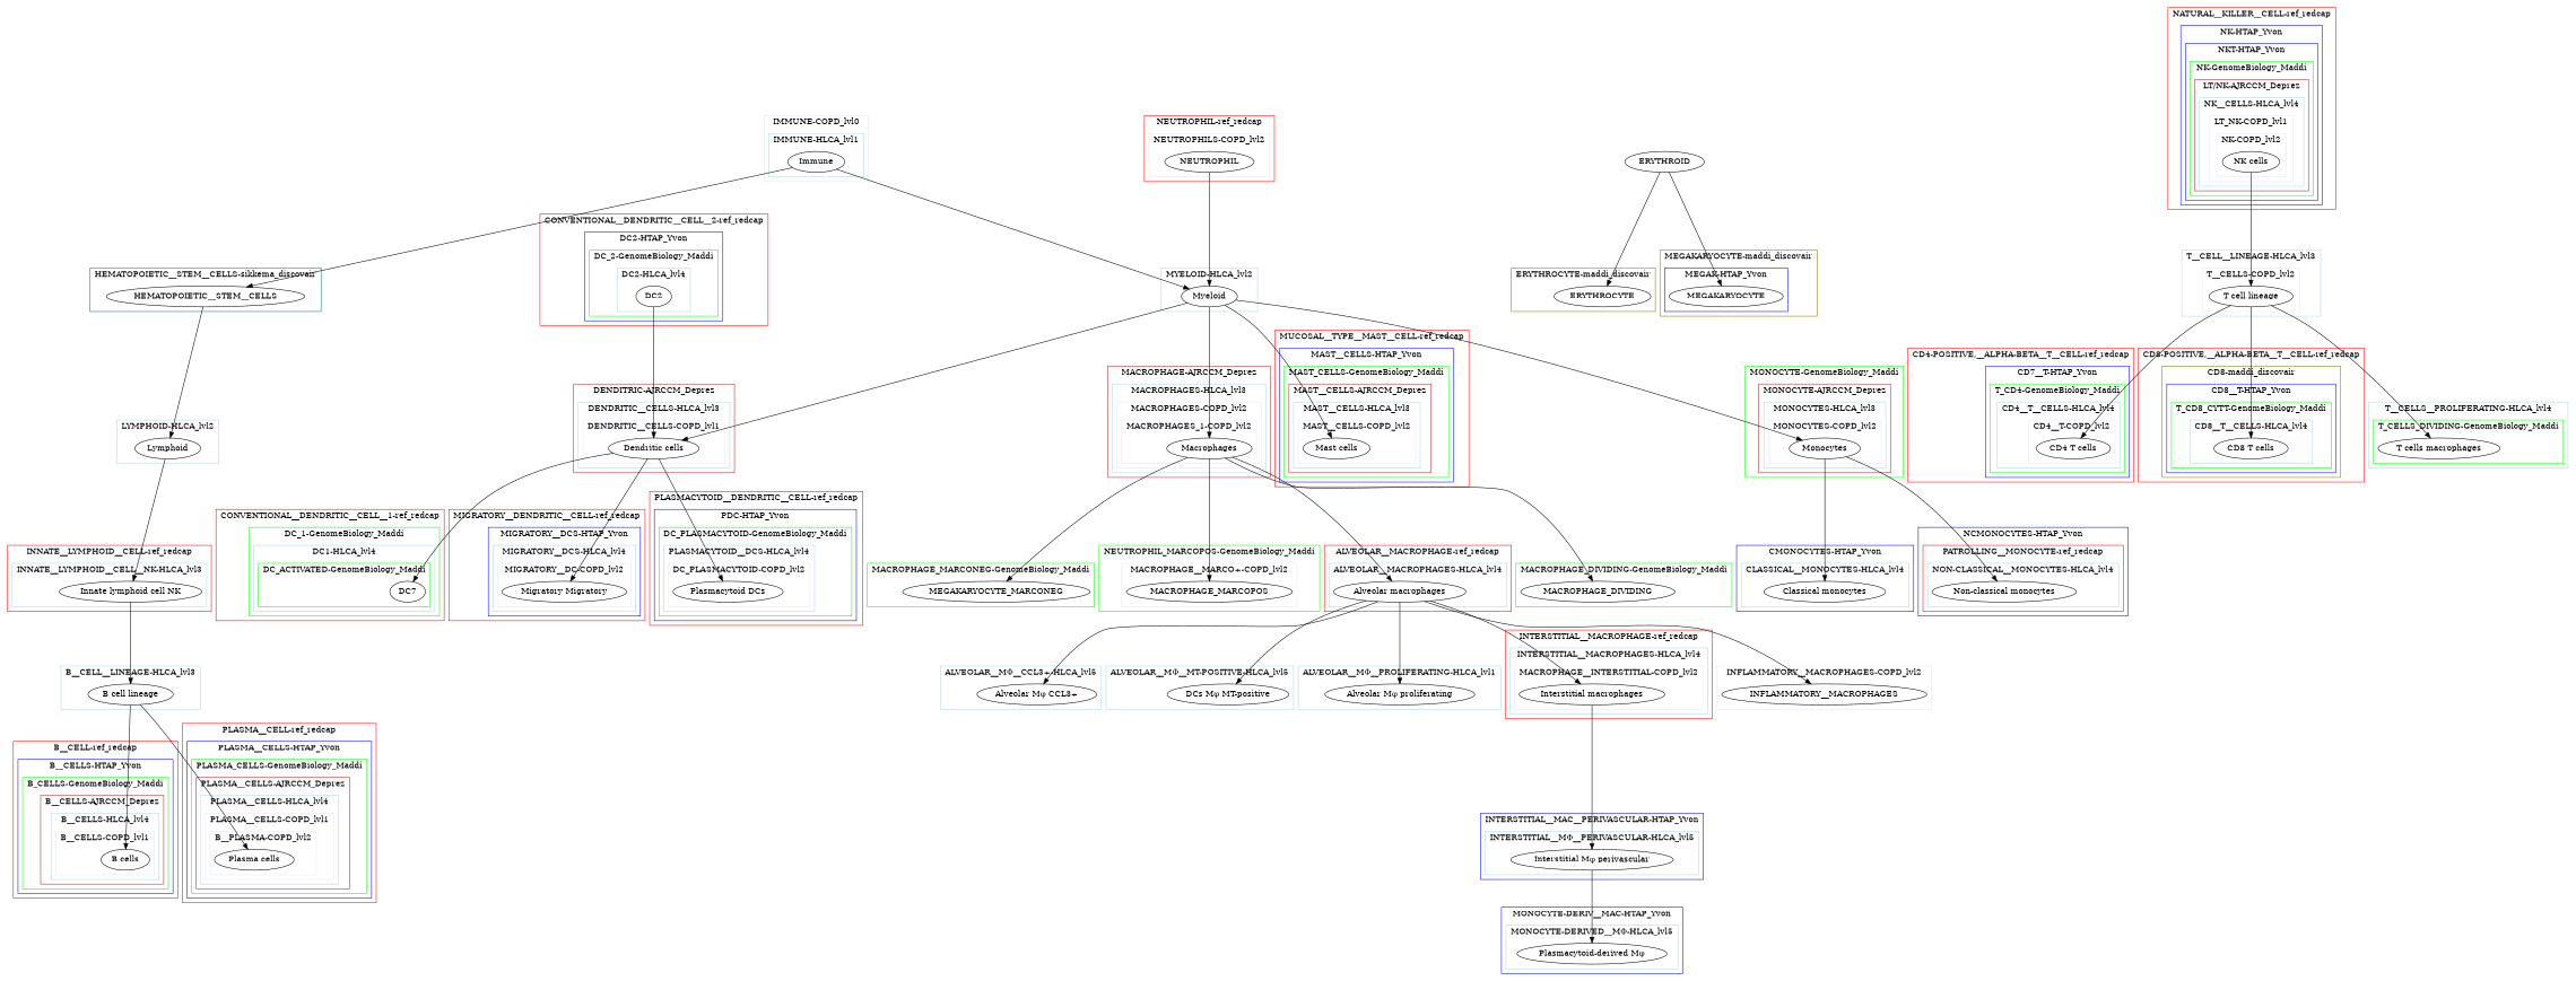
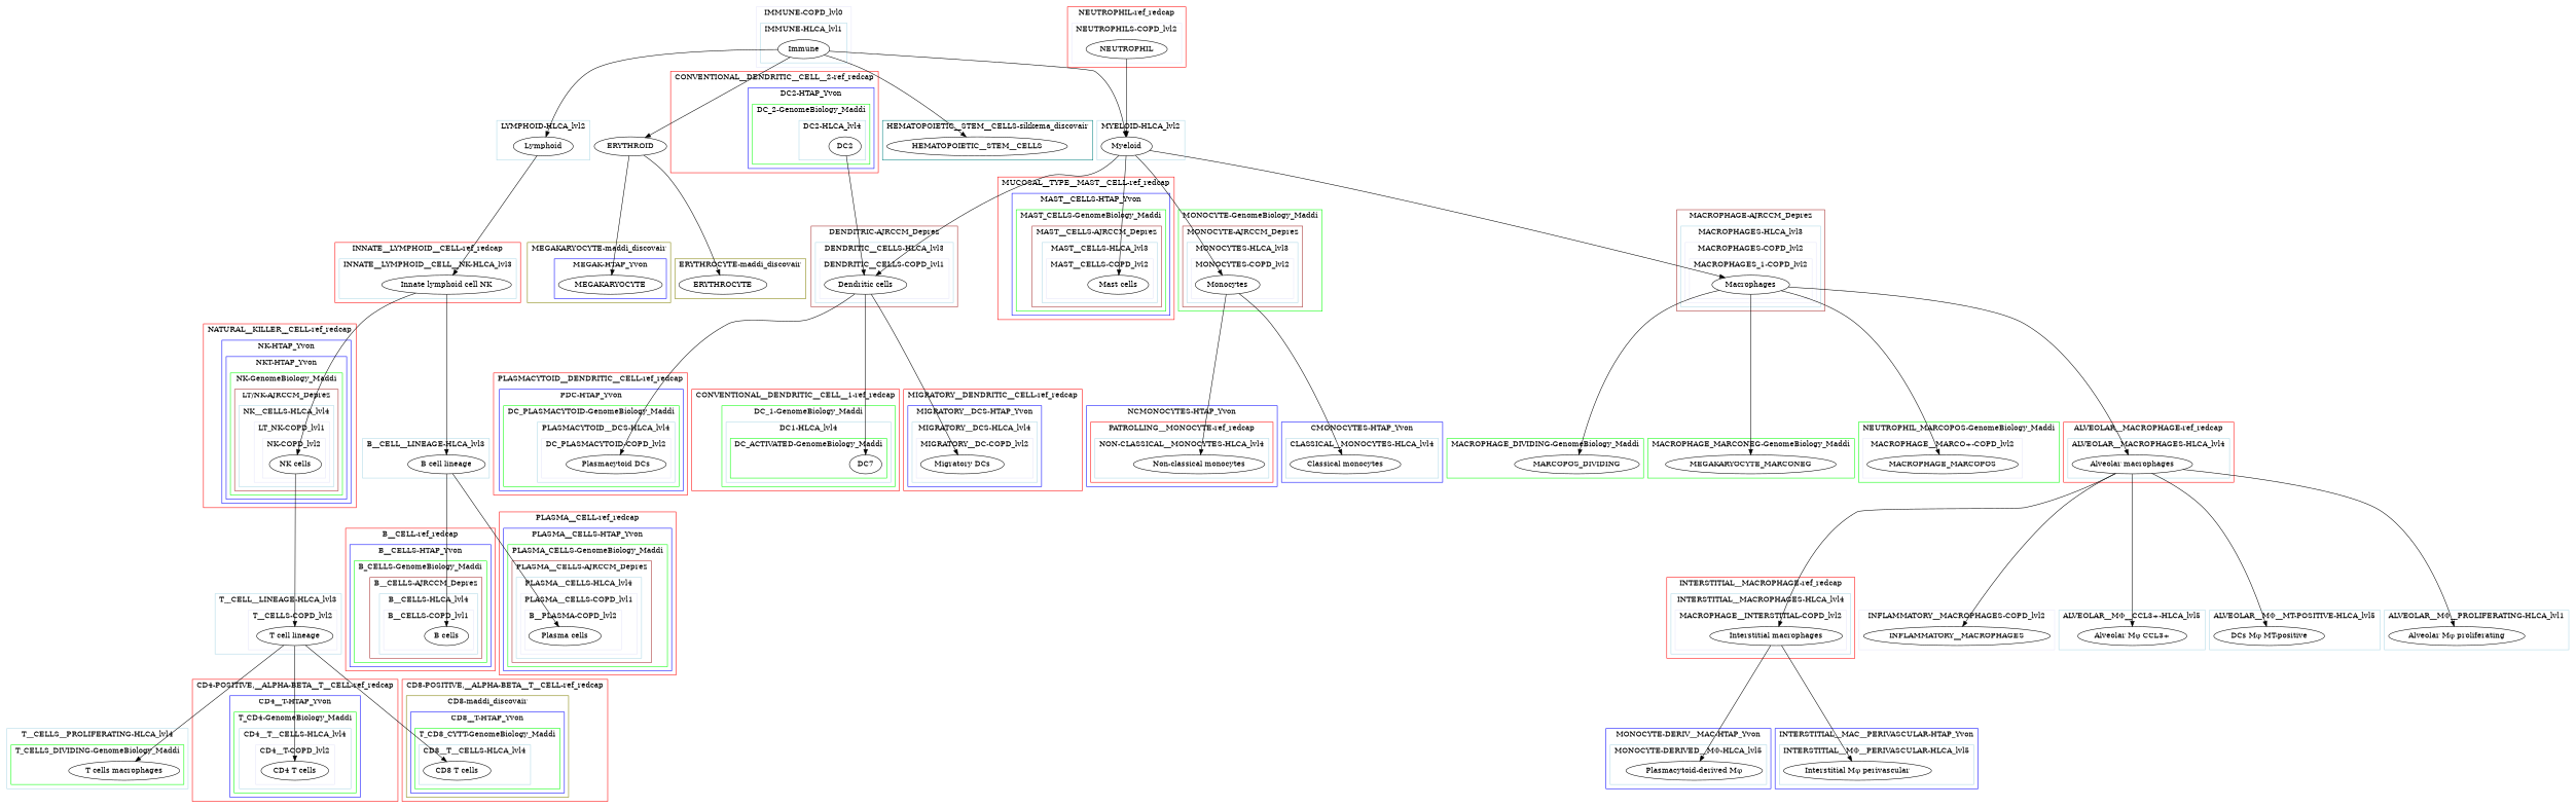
  digraph {
    node [color=black]
    n1 [label=Immune]
    n2 [label=HEMATOPOIETIC__STEM__CELLS]
    n3 [label=ERYTHROCYTE]
    n4 [label=MEGAKARYOCYTE]
    n5 [label=Lymphoid]
    n6 [label="B cell lineage"]
    n7 [label="B cells"]
    n8 [label="Plasma cells"]
    n9 [label="Innate lymphoid cell NK"]
    n10 [label="NK cells"]
    n11 [label="T cell lineage"]
    n12 [label="CD4 T cells"]
    n13 [label="CD8 T cells"]
    n14 [label="T cells macrophages"]
    n15 [label=Myeloid]
    n16 [label="Dendritic cells"]
    n17 [label=DC7]
    n18 [label=DC2]
    n19 [label=MEGAKARYOCYTE_MARCONEG]
-   n20 [label="Migratory Migratory"]
+   n20 [label="Migratory DCs"]
    n21 [label="Plasmacytoid DCs"]
    n22 [label=Macrophages]
    n23 [label=MACROPHAGE_MARCOPOS]
    n24 [label="Alveolar macrophages"]
    n25 [label="Alveolar Mφ CCL3+"]
    n26 [label="DCs Mφ MT-positive"]
    n27 [label="Alveolar Mφ proliferating"]
    n28 [label="Interstitial macrophages"]
    n29 [label="Interstitial Mφ perivascular"]
    n30 [label="Plasmacytoid-derived Mφ"]
-   n31 [label=MACROPHAGE_DIVIDING]
+   n31 [label=MARCOPOS_DIVIDING]
    n32 [label=INFLAMMATORY__MACROPHAGES]
    n33 [label="Mast cells"]
    n34 [label=Monocytes]
    n35 [label="Classical monocytes"]
    n36 [label="Non-classical monocytes"]
    n37 [label=NEUTROPHIL]
    ERYTHROID [color=""]
    subgraph cluster_1 {
      color=lavender
      label="IMMUNE-COPD_lvl0"
      subgraph cluster_2 {
        color=lightblue
        label="IMMUNE-HLCA_lvl1"
        n1
      }
    }
    subgraph cluster_3 {
      color=teal
      label="HEMATOPOIETIC__STEM__CELLS-sikkema_discovair"
      n2
    }
    subgraph cluster_4 {
      color=olive
      label="ERYTHROCYTE-maddi_discovair"
      n3
    }
    subgraph cluster_5 {
      color=olive
      label="MEGAKARYOCYTE-maddi_discovair"
      subgraph cluster_6 {
        color=blue
        label="MEGAK-HTAP_Yvon"
        n4
      }
    }
    subgraph cluster_7 {
      color=lightblue
      label="LYMPHOID-HLCA_lvl2"
      n5
    }
    subgraph cluster_8 {
      color=lightblue
      label="B__CELL__LINEAGE-HLCA_lvl3"
      n6
    }
    subgraph cluster_9 {
      color=red
      label="B__CELL-ref_redcap"
      subgraph cluster_10 {
        color=blue
        label="B__CELLS-HTAP_Yvon"
        subgraph cluster_11 {
          color=green
          label="B_CELLS-GenomeBiology_Maddi"
          subgraph cluster_12 {
            color=brown
            label="B__CELLS-AJRCCM_Deprez"
            subgraph cluster_13 {
              color=lightblue
              label="B__CELLS-HLCA_lvl4"
              subgraph cluster_14 {
                color=lavender
                label="B__CELLS-COPD_lvl1"
                n7
              }
            }
          }
        }
      }
    }
    subgraph cluster_15 {
      color=red
      label="PLASMA__CELL-ref_redcap"
      subgraph cluster_16 {
        color=blue
        label="PLASMA__CELLS-HTAP_Yvon"
        subgraph cluster_17 {
          color=green
          label="PLASMA_CELLS-GenomeBiology_Maddi"
          subgraph cluster_18 {
            color=brown
            label="PLASMA__CELLS-AJRCCM_Deprez"
            subgraph cluster_19 {
              color=lightblue
              label="PLASMA__CELLS-HLCA_lvl4"
              subgraph cluster_20 {
                color=lavender
                label="PLASMA__CELLS-COPD_lvl1"
                subgraph cluster_21 {
                  color=lavender
                  label="B__PLASMA-COPD_lvl2"
                  n8
                }
              }
            }
          }
        }
      }
    }
    subgraph cluster_22 {
      color=red
      label="INNATE__LYMPHOID__CELL-ref_redcap"
      subgraph cluster_23 {
        color=lightblue
        label="INNATE__LYMPHOID__CELL__NK-HLCA_lvl3"
        n9
      }
    }
    subgraph cluster_24 {
      color=red
      label="NATURAL__KILLER__CELL-ref_redcap"
      subgraph cluster_25 {
        color=blue
        label="NK-HTAP_Yvon"
        subgraph cluster_26 {
          color=blue
          label="NKT-HTAP_Yvon"
          subgraph cluster_27 {
            color=green
            label="NK-GenomeBiology_Maddi"
            subgraph cluster_28 {
              color=brown
              label="LT/NK-AJRCCM_Deprez"
              subgraph cluster_29 {
                color=lightblue
                label="NK__CELLS-HLCA_lvl4"
                subgraph cluster_30 {
                  color=lavender
                  label="LT_NK-COPD_lvl1"
                  subgraph cluster_31 {
                    color=lavender
                    label="NK-COPD_lvl2"
                    n10
                  }
                }
              }
            }
          }
        }
      }
    }
    subgraph cluster_32 {
      color=lightblue
      label="T__CELL__LINEAGE-HLCA_lvl3"
      subgraph cluster_33 {
        color=lavender
        label="T__CELLS-COPD_lvl2"
        n11
      }
    }
    subgraph cluster_34 {
      color=red
      label="CD4-POSITIVE,__ALPHA-BETA__T__CELL-ref_redcap"
      subgraph cluster_35 {
        color=blue
-       label="CD7__T-HTAP_Yvon"
+       label="CD4__T-HTAP_Yvon"
        subgraph cluster_36 {
          color=green
          label="T_CD4-GenomeBiology_Maddi"
          subgraph cluster_37 {
            color=lightblue
            label="CD4__T__CELLS-HLCA_lvl4"
            subgraph cluster_38 {
              color=lavender
              label="CD4__T-COPD_lvl2"
              n12
            }
          }
        }
      }
    }
    subgraph cluster_39 {
      color=red
      label="CD8-POSITIVE,__ALPHA-BETA__T__CELL-ref_redcap"
      subgraph cluster_40 {
        color=olive
        label="CD8-maddi_discovair"
        subgraph cluster_41 {
          color=blue
          label="CD8__T-HTAP_Yvon"
          subgraph cluster_42 {
            color=green
            label="T_CD8_CYTT-GenomeBiology_Maddi"
            subgraph cluster_43 {
              color=lightblue
              label="CD8__T__CELLS-HLCA_lvl4"
              n13
            }
          }
        }
      }
    }
    subgraph cluster_44 {
      color=lightblue
      label="T__CELLS__PROLIFERATING-HLCA_lvl4"
      subgraph cluster_45 {
        color=green
        label="T_CELLS_DIVIDING-GenomeBiology_Maddi"
        n14
      }
    }
    subgraph cluster_46 {
      color=lightblue
      label="MYELOID-HLCA_lvl2"
      n15
    }
    subgraph cluster_47 {
      color=brown
      label="DENDITRIC-AJRCCM_Deprez"
      subgraph cluster_48 {
        color=lightblue
        label="DENDRITIC__CELLS-HLCA_lvl3"
        subgraph cluster_49 {
          color=lavender
          label="DENDRITIC__CELLS-COPD_lvl1"
          n16
        }
      }
    }
    subgraph cluster_50 {
      color=red
      label="CONVENTIONAL__DENDRITIC__CELL__1-ref_redcap"
      subgraph cluster_51 {
        color=green
        label="DC_1-GenomeBiology_Maddi"
        subgraph cluster_52 {
          color=lightblue
          label="DC1-HLCA_lvl4"
          subgraph cluster_53 {
            color=green
            label="DC_ACTIVATED-GenomeBiology_Maddi"
            n17
          }
        }
      }
    }
    subgraph cluster_54 {
      color=red
      label="CONVENTIONAL__DENDRITIC__CELL__2-ref_redcap"
      subgraph cluster_55 {
        color=blue
        label="DC2-HTAP_Yvon"
        subgraph cluster_56 {
          color=green
          label="DC_2-GenomeBiology_Maddi"
          subgraph cluster_57 {
            color=lightblue
            label="DC2-HLCA_lvl4"
            n18
          }
        }
      }
    }
    subgraph cluster_58 {
      color=green
      label="MACROPHAGE_MARCONEG-GenomeBiology_Maddi"
      n19
    }
    subgraph cluster_59 {
      color=red
      label="MIGRATORY__DENDRITIC__CELL-ref_redcap"
      subgraph cluster_60 {
        color=blue
        label="MIGRATORY__DCS-HTAP_Yvon"
        subgraph cluster_61 {
          color=lightblue
          label="MIGRATORY__DCS-HLCA_lvl4"
          subgraph cluster_62 {
            color=lavender
            label="MIGRATORY__DC-COPD_lvl2"
            n20
          }
        }
      }
    }
    subgraph cluster_63 {
      color=red
      label="PLASMACYTOID__DENDRITIC__CELL-ref_redcap"
      subgraph cluster_64 {
        color=blue
        label="PDC-HTAP_Yvon"
        subgraph cluster_65 {
          color=green
          label="DC_PLASMACYTOID-GenomeBiology_Maddi"
          subgraph cluster_66 {
            color=lightblue
            label="PLASMACYTOID__DCS-HLCA_lvl4"
            subgraph cluster_67 {
              color=lavender
              label="DC_PLASMACYTOID-COPD_lvl2"
              n21
            }
          }
        }
      }
    }
    subgraph cluster_68 {
      color=brown
      label="MACROPHAGE-AJRCCM_Deprez"
      subgraph cluster_69 {
        color=lightblue
        label="MACROPHAGES-HLCA_lvl3"
        subgraph cluster_70 {
          color=lavender
          label="MACROPHAGES-COPD_lvl2"
          subgraph cluster_71 {
            color=lavender
            label="MACROPHAGES_1-COPD_lvl2"
            n22
          }
        }
      }
    }
    subgraph cluster_72 {
      color=green
      label="NEUTROPHIL_MARCOPOS-GenomeBiology_Maddi"
      subgraph cluster_73 {
        color=lavender
        label="MACROPHAGE__MARCO+-COPD_lvl2"
        n23
      }
    }
    subgraph cluster_74 {
      color=red
      label="ALVEOLAR__MACROPHAGE-ref_redcap"
      subgraph cluster_75 {
        color=lightblue
        label="ALVEOLAR__MACROPHAGES-HLCA_lvl4"
        n24
      }
    }
    subgraph cluster_76 {
      color=lightblue
      label="ALVEOLAR__MΦ__CCL3+-HLCA_lvl5"
      n25
    }
    subgraph cluster_77 {
      color=lightblue
      label="ALVEOLAR__MΦ__MT-POSITIVE-HLCA_lvl5"
      n26
    }
    subgraph cluster_78 {
      color=lightblue
      label="ALVEOLAR__MΦ__PROLIFERATING-HLCA_lvl1"
      n27
    }
    subgraph cluster_79 {
      color=red
      label="INTERSTITIAL__MACROPHAGE-ref_redcap"
      subgraph cluster_80 {
        color=lightblue
        label="INTERSTITIAL__MACROPHAGES-HLCA_lvl4"
        subgraph cluster_81 {
          color=lavender
          label="MACROPHAGE__INTERSTITIAL-COPD_lvl2"
          n28
        }
      }
    }
    subgraph cluster_82 {
      color=blue
      label="INTERSTITIAL__MAC__PERIVASCULAR-HTAP_Yvon"
      subgraph cluster_83 {
        color=lightblue
        label="INTERSTITIAL__MΦ__PERIVASCULAR-HLCA_lvl5"
        n29
      }
    }
    subgraph cluster_84 {
      color=blue
      label="MONOCYTE-DERIV__MAC-HTAP_Yvon"
      subgraph cluster_85 {
        color=lightblue
        label="MONOCYTE-DERIVED__MΦ-HLCA_lvl5"
        n30
      }
    }
    subgraph cluster_86 {
      color=green
      label="MACROPHAGE_DIVIDING-GenomeBiology_Maddi"
      n31
    }
    subgraph cluster_87 {
      color=lavender
      label="INFLAMMATORY__MACROPHAGES-COPD_lvl2"
      n32
    }
    subgraph cluster_88 {
      color=red
      label="MUCOSAL__TYPE__MAST__CELL-ref_redcap"
      subgraph cluster_89 {
        color=blue
        label="MAST__CELLS-HTAP_Yvon"
        subgraph cluster_90 {
          color=green
          label="MAST_CELLS-GenomeBiology_Maddi"
          subgraph cluster_91 {
            color=brown
            label="MAST__CELLS-AJRCCM_Deprez"
            subgraph cluster_92 {
              color=lightblue
              label="MAST__CELLS-HLCA_lvl3"
              subgraph cluster_93 {
                color=lavender
                label="MAST__CELLS-COPD_lvl2"
                n33
              }
            }
          }
        }
      }
    }
    subgraph cluster_94 {
      color=green
      label="MONOCYTE-GenomeBiology_Maddi"
      subgraph cluster_95 {
        color=brown
        label="MONOCYTE-AJRCCM_Deprez"
        subgraph cluster_96 {
          color=lightblue
          label="MONOCYTES-HLCA_lvl3"
          subgraph cluster_97 {
            color=lavender
            label="MONOCYTES-COPD_lvl2"
            n34
          }
        }
      }
    }
    subgraph cluster_98 {
      color=blue
      label="CMONOCYTES-HTAP_Yvon"
      subgraph cluster_99 {
        color=lightblue
        label="CLASSICAL__MONOCYTES-HLCA_lvl4"
        n35
      }
    }
    subgraph cluster_100 {
      color=blue
      label="NCMONOCYTES-HTAP_Yvon"
      subgraph cluster_101 {
        color=red
        label="PATROLLING__MONOCYTE-ref_redcap"
        subgraph cluster_102 {
          color=lightblue
          label="NON-CLASSICAL__MONOCYTES-HLCA_lvl4"
          n36
        }
      }
    }
    subgraph cluster_103 {
      color=red
      label="NEUTROPHIL-ref_redcap"
      subgraph cluster_104 {
        color=lavender
        label="NEUTROPHILS-COPD_lvl2"
        n37
      }
    }
    n1 -> n2
-   n2 -> n5
+   n1 -> n5
    n1 -> n15
+   n1 -> ERYTHROID
    n5 -> n9
    n6 -> n7
    n6 -> n8
    n9 -> n6
+   n9 -> n10
    n10 -> n11
    n11 -> n12
    n11 -> n13
    n11 -> n14
    n15 -> n16
    n15 -> n22
    n15 -> n33
    n15 -> n34
    n16 -> n17
    n16 -> n20
    n16 -> n21
    n18 -> n16
    n22 -> n19
    n22 -> n23
    n22 -> n24
    n22 -> n31
    n24 -> n25
    n24 -> n26
    n24 -> n27
    n24 -> n28
    n24 -> n32
    n28 -> n29
-   n29 -> n30
+   n28 -> n30
    n34 -> n35
    n34 -> n36
    n37 -> n15
    ERYTHROID -> n3
    ERYTHROID -> n4
  }
